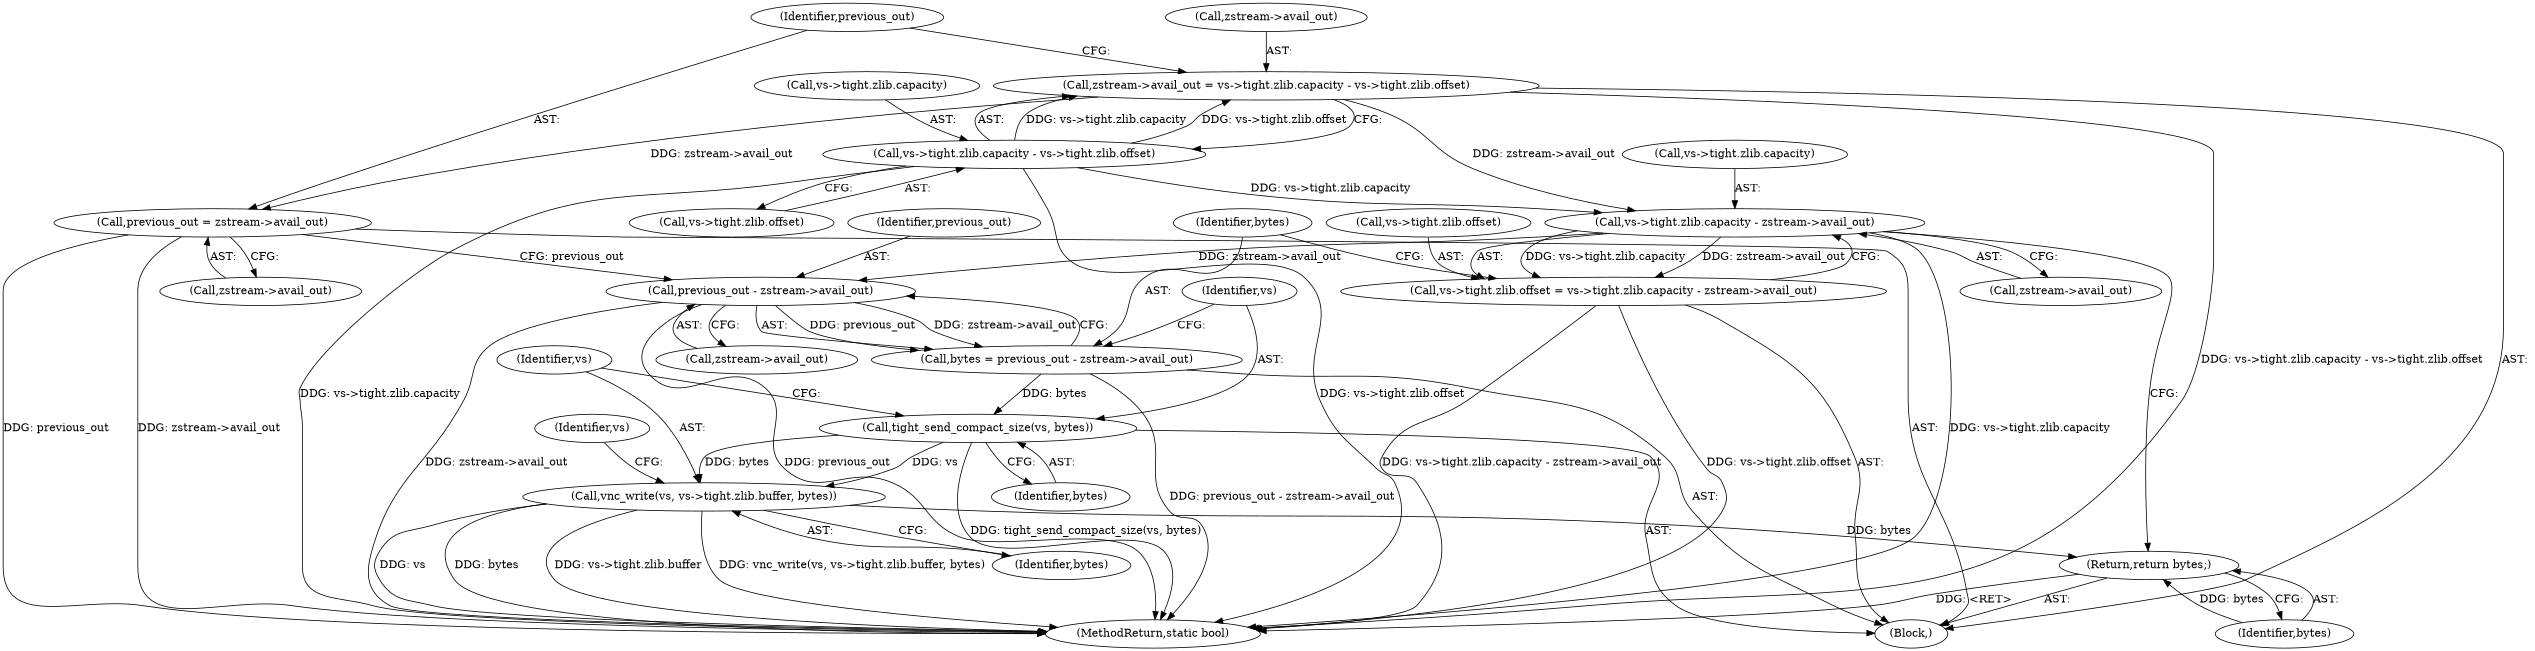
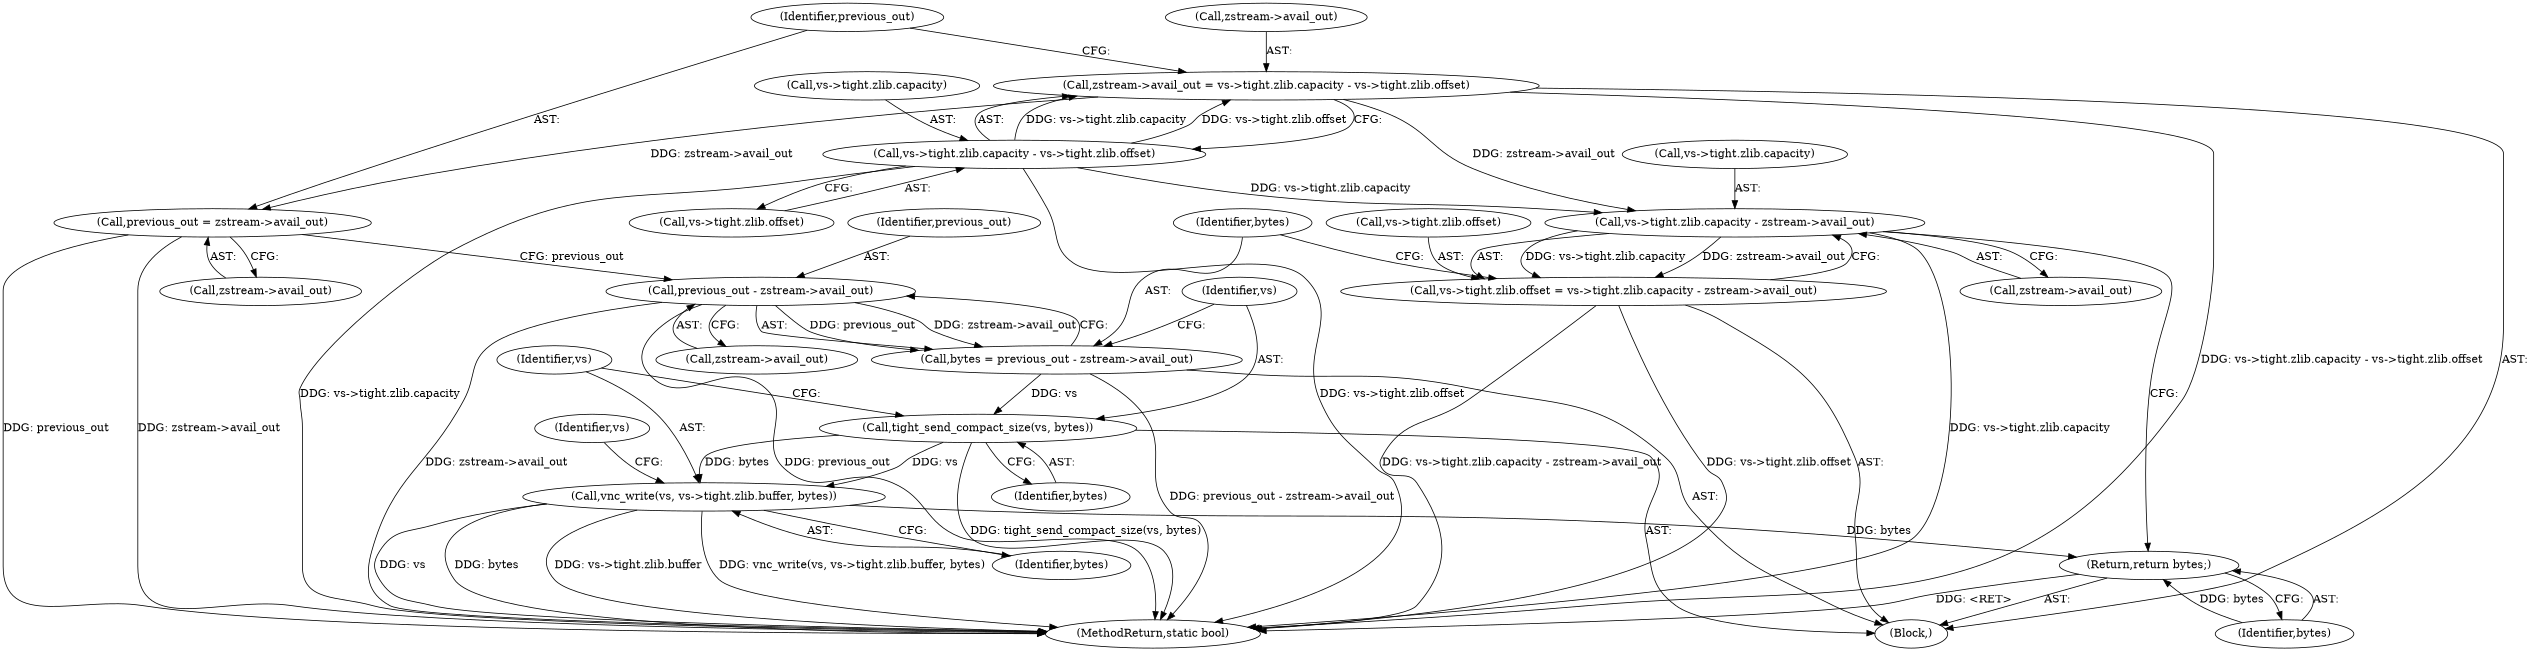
  digraph {
    n1 [label="(Call,zstream->avail_out = vs->tight.zlib.capacity - vs->tight.zlib.offset)"]
    n2 [label="(Call,vs->tight.zlib.capacity - vs->tight.zlib.offset)"]
    n3 [label="(Call,previous_out = zstream->avail_out)"]
    n4 [label="(Call,vs->tight.zlib.capacity - zstream->avail_out)"]
    n5 [label="(Block,)"]
    n6 [label="(MethodReturn,static bool)"]
    n7 [label="(Call,vs->tight.zlib.offset)"]
    n8 [label="(Call,previous_out - zstream->avail_out)"]
    n9 [label="(Call,zstream->avail_out)"]
    n10 [label="(Return,return bytes;)"]
    n11 [label="(Call,vs->tight.zlib.offset = vs->tight.zlib.capacity - zstream->avail_out)"]
    n12 [label="(Call,zstream->avail_out)"]
    n13 [label="(Call,bytes = previous_out - zstream->avail_out)"]
    n14 [label="(Call,zstream->avail_out)"]
    n15 [label="(Call,tight_send_compact_size(vs, bytes))"]
    n16 [label="(Call,vnc_write(vs, vs->tight.zlib.buffer, bytes))"]
    n17 [label="(Identifier,bytes)"]
    n18 [label="(Identifier,bytes)"]
    n19 [label="(Identifier,bytes)"]
    n20 [label="(Identifier,vs)"]
    n21 [label="(Identifier,previous_out)"]
    n22 [label="(Call,vs->tight.zlib.capacity)"]
    n23 [label="(Identifier,vs)"]
    n24 [label="(Call,vs->tight.zlib.offset)"]
    n25 [label="(Identifier,previous_out)"]
    n26 [label="(Call,vs->tight.zlib.capacity)"]
    n27 [label="(Identifier,vs)"]
    n28 [label="(Call,zstream->avail_out)"]
    n29 [label="(Identifier,bytes)"]
    n1 -> n2 [label="CFG: "]
    n1 -> n3 [label="DDG: zstream->avail_out"]
    n1 -> n4 [label="DDG: zstream->avail_out"]
    n1 -> n5 [label="AST: "]
    n1 -> n6 [label="DDG: vs->tight.zlib.capacity - vs->tight.zlib.offset"]
    n2 -> n1 [label="AST: "]
    n2 -> n1 [label="DDG: vs->tight.zlib.capacity"]
    n2 -> n1 [label="DDG: vs->tight.zlib.offset"]
    n2 -> n4 [label="DDG: vs->tight.zlib.capacity"]
    n2 -> n6 [label="DDG: vs->tight.zlib.offset"]
    n2 -> n6 [label="DDG: vs->tight.zlib.capacity"]
    n2 -> n7 [label="CFG: "]
-   n3 -> n5 [label="AST: "]
    n3 -> n6 [label="DDG: zstream->avail_out"]
    n3 -> n6 [label="DDG: previous_out"]
    n3 -> n8 [label="CFG: previous_out"]
    n3 -> n9 [label="CFG: "]
    n4 -> n6 [label="DDG: vs->tight.zlib.capacity"]
-   n4 -> n8 [label="DDG: zstream->avail_out"]
    n4 -> n10 [label="CFG: "]
    n4 -> n11 [label="AST: "]
    n4 -> n11 [label="DDG: vs->tight.zlib.capacity"]
    n4 -> n11 [label="DDG: zstream->avail_out"]
    n4 -> n12 [label="CFG: "]
    n7 -> n2 [label="AST: "]
    n8 -> n6 [label="DDG: previous_out"]
    n8 -> n6 [label="DDG: zstream->avail_out"]
    n8 -> n13 [label="AST: "]
    n8 -> n13 [label="DDG: previous_out"]
    n8 -> n13 [label="DDG: zstream->avail_out"]
    n8 -> n14 [label="CFG: "]
    n9 -> n3 [label="AST: "]
    n10 -> n5 [label="AST: "]
    n10 -> n6 [label="DDG: <RET>"]
    n10 -> n19 [label="CFG: "]
    n11 -> n4 [label="CFG: "]
    n11 -> n5 [label="AST: "]
    n11 -> n6 [label="DDG: vs->tight.zlib.capacity - zstream->avail_out"]
    n11 -> n6 [label="DDG: vs->tight.zlib.offset"]
    n12 -> n4 [label="AST: "]
    n13 -> n5 [label="AST: "]
    n13 -> n6 [label="DDG: previous_out - zstream->avail_out"]
    n13 -> n8 [label="CFG: "]
-   n13 -> n15 [label="DDG: bytes"]
+   n13 -> n15 [label="DDG: vs"]
    n14 -> n8 [label="AST: "]
    n15 -> n5 [label="AST: "]
    n15 -> n6 [label="DDG: tight_send_compact_size(vs, bytes)"]
    n15 -> n16 [label="DDG: vs"]
    n15 -> n16 [label="DDG: bytes"]
    n15 -> n17 [label="CFG: "]
    n16 -> n6 [label="DDG: vnc_write(vs, vs->tight.zlib.buffer, bytes)"]
    n16 -> n6 [label="DDG: vs"]
    n16 -> n6 [label="DDG: bytes"]
    n16 -> n6 [label="DDG: vs->tight.zlib.buffer"]
    n16 -> n10 [label="DDG: bytes"]
    n16 -> n18 [label="CFG: "]
    n17 -> n15 [label="AST: "]
    n18 -> n16 [label="AST: "]
    n19 -> n10 [label="AST: "]
    n19 -> n10 [label="DDG: bytes"]
    n20 -> n13 [label="CFG: "]
    n20 -> n15 [label="AST: "]
    n21 -> n1 [label="CFG: "]
    n21 -> n3 [label="AST: "]
    n22 -> n4 [label="AST: "]
    n23 -> n16 [label="CFG: "]
    n24 -> n11 [label="AST: "]
    n25 -> n8 [label="AST: "]
    n26 -> n2 [label="AST: "]
    n27 -> n15 [label="CFG: "]
    n27 -> n16 [label="AST: "]
    n28 -> n1 [label="AST: "]
    n29 -> n11 [label="CFG: "]
    n29 -> n13 [label="AST: "]
  }
